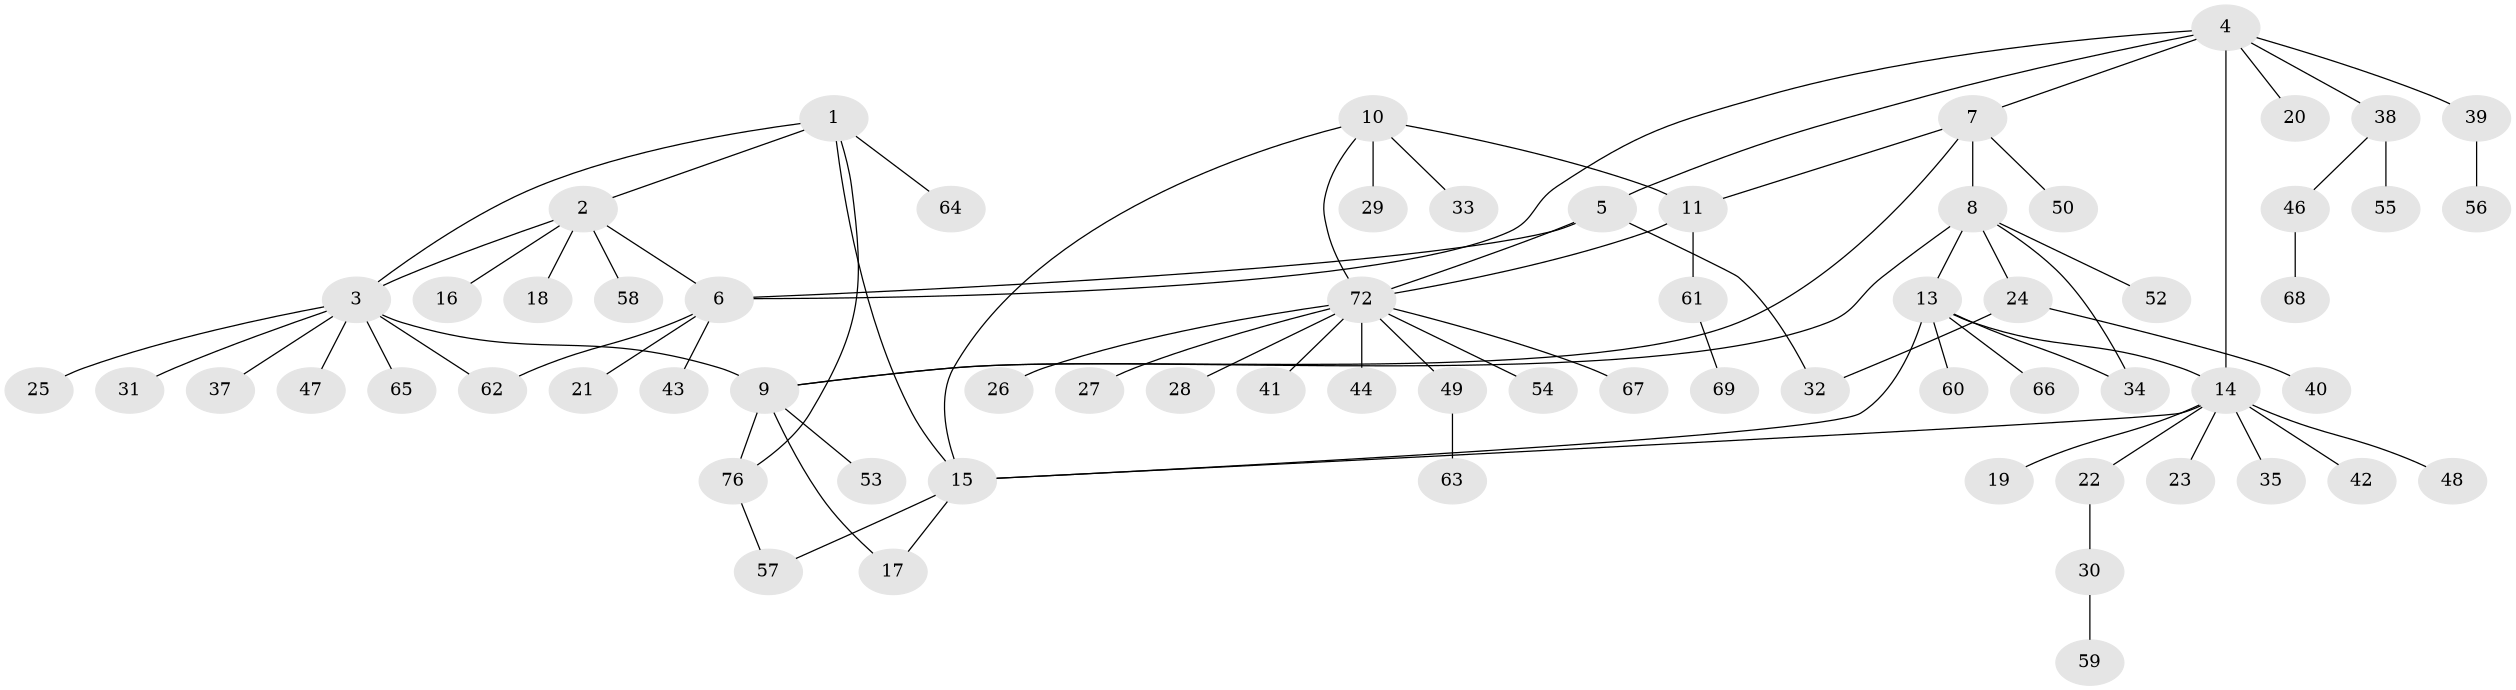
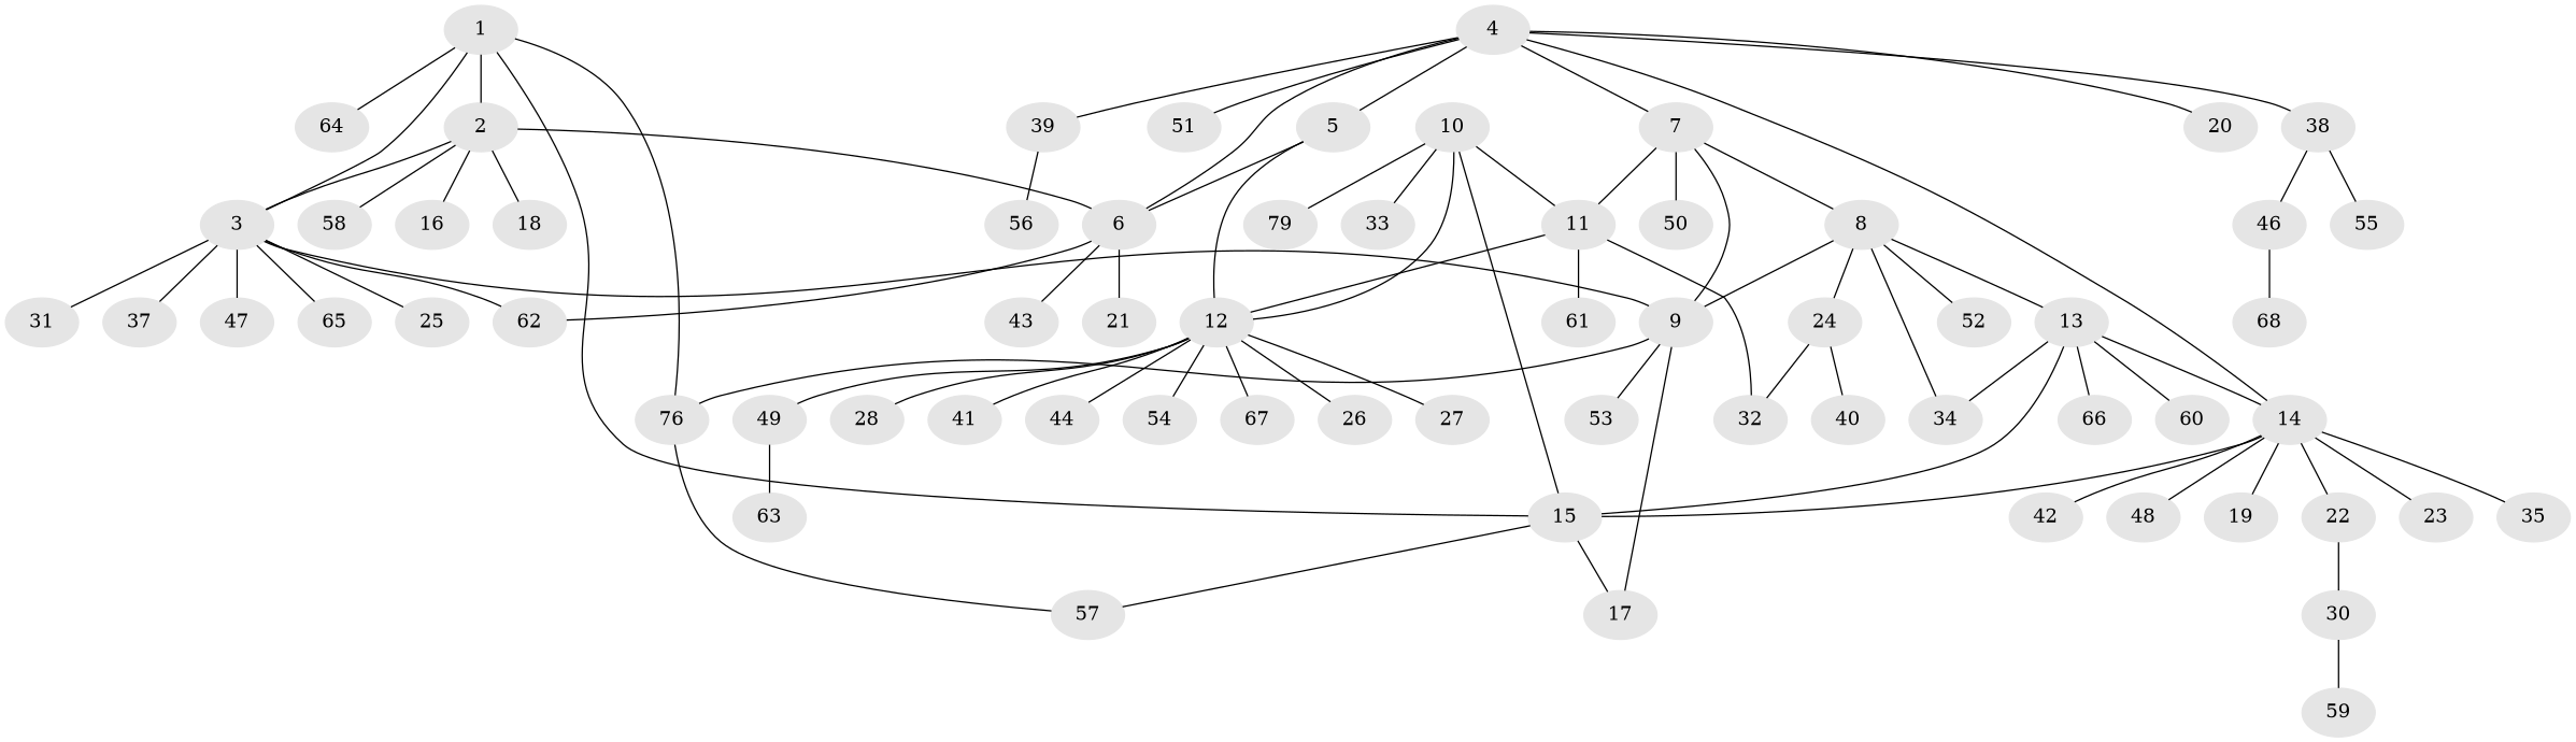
  graph {
    node [color=gray90 style=filled]
    1
    2
    3
    15
    n5 [label=76]
    64
    6
    16
    18
    58
    9
    25
    31
    37
    47
    62
    65
    17
    57
    21
    43
    53
    10
-   12 [label=72]
+   12
    11
-   29
+   29 [label=79]
    33
    4
    5
    7
    14
    20
    38
    39
+   51
    32
    8
    50
    19
    22
    23
    35
    42
    48
    46
    55
    56
    26
    27
    28
    41
    44
    49
    54
    67
    13
    24
    34
    52
    61
    60
    66
    40
-   69
    63
    30
    59
    68
    1 -- 2
    1 -- 3
    1 -- 15
    1 -- n5
    1 -- 64
    2 -- 3
    2 -- 6
    2 -- 16
    2 -- 18
    2 -- 58
    3 -- 9
    3 -- 25
    3 -- 31
    3 -- 37
    3 -- 47
    3 -- 62
    3 -- 65
    15 -- 17
    15 -- 57
    n5 -- 57
    6 -- 62
    6 -- 21
    6 -- 43
    9 -- n5
    9 -- 17
    9 -- 53
    10 -- 15
    10 -- 12
    10 -- 11
    10 -- 29
    10 -- 33
    12 -- 26
    12 -- 27
    12 -- 28
    12 -- 41
    12 -- 44
    12 -- 49
    12 -- 54
    12 -- 67
    11 -- 12
    11 -- 61
    4 -- 6
    4 -- 5
    4 -- 7
    4 -- 14
    4 -- 20
    4 -- 38
    4 -- 39
+   4 -- 51
    5 -- 6
    5 -- 12
-   5 -- 32
+   11 -- 32
    7 -- 9
    7 -- 11
    7 -- 8
    7 -- 50
    14 -- 15
    14 -- 19
    14 -- 22
    14 -- 23
    14 -- 35
    14 -- 42
    14 -- 48
    38 -- 46
    38 -- 55
    39 -- 56
    8 -- 9
    8 -- 13
    8 -- 24
    8 -- 34
    8 -- 52
    22 -- 30
    46 -- 68
    49 -- 63
    13 -- 15
    13 -- 14
    13 -- 34
    13 -- 60
    13 -- 66
    24 -- 32
    24 -- 40
-   61 -- 69
    30 -- 59
  }
